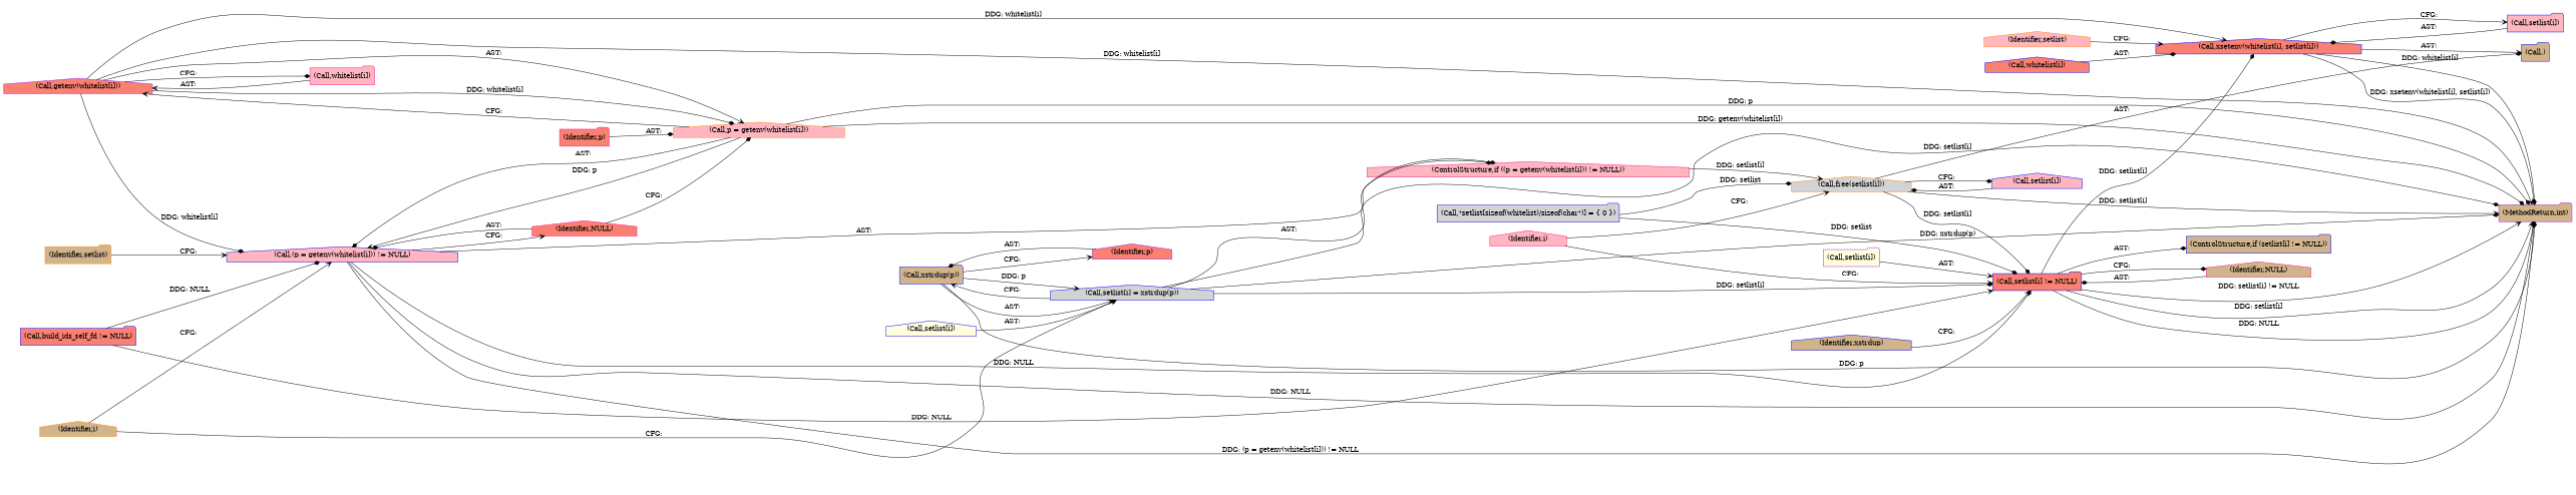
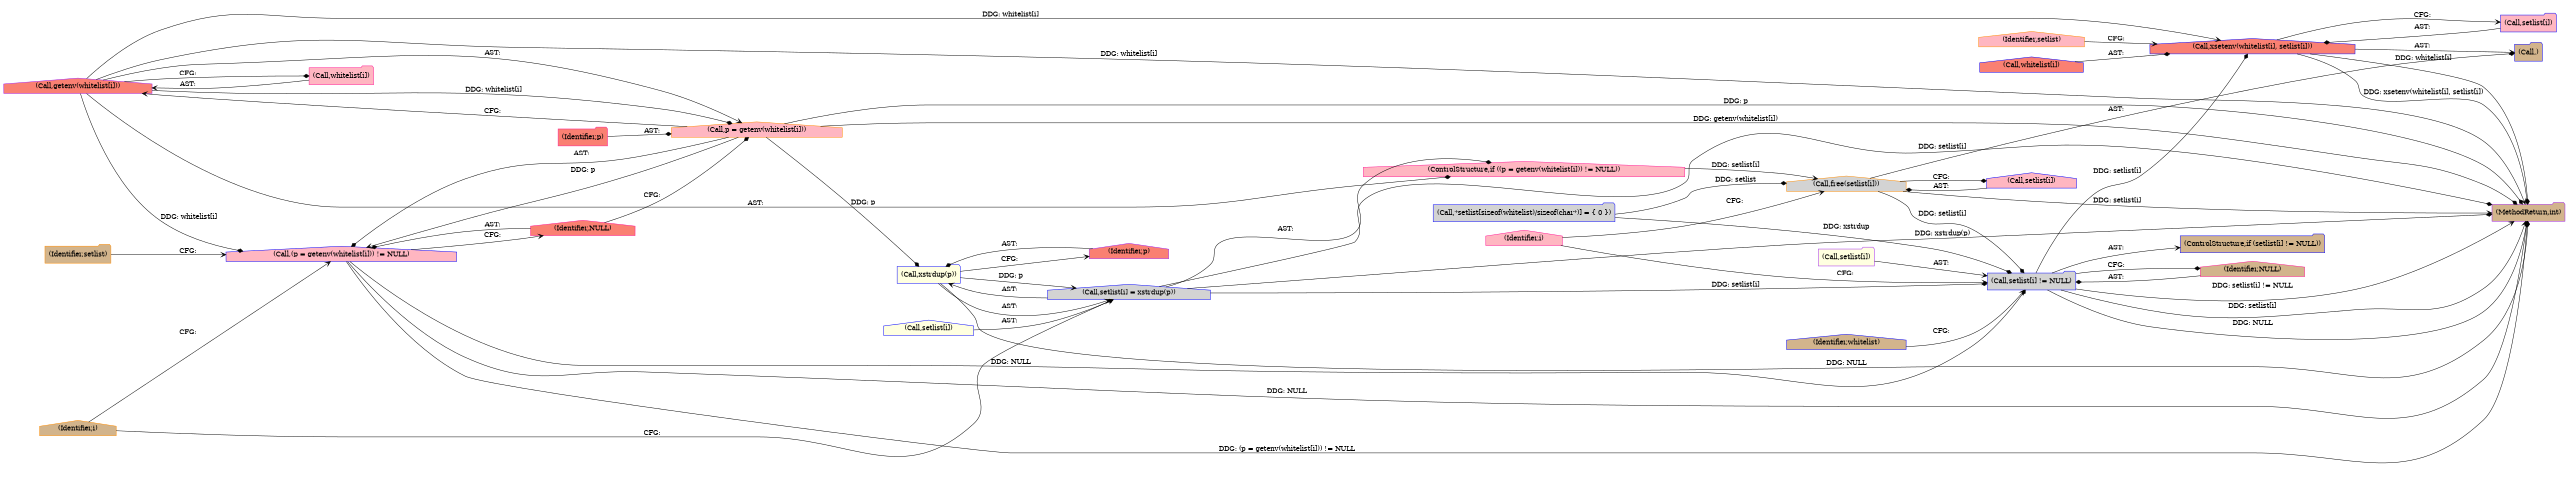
  digraph {
    rankdir=LR
    node [color=blue fillcolor=salmon shape=house style=filled]
    edge [arrowhead=diamond]
    n1 [color=purple label="(Call,getenv(whitelist[i]))"]
    n2 [fillcolor=lightpink label="(Call,(p = getenv(whitelist[i])) != NULL)"]
    n3 [label="(Call,xsetenv(whitelist[i], setlist[i]))"]
    n4 [color=darkorange fillcolor=lightpink label="(Call,p = getenv(whitelist[i]))"]
    n5 [color=deeppink fillcolor=lightpink label="(Call,whitelist[i])" shape=folder]
    n6 [color=purple fillcolor=tan label="(MethodReturn,int)" shape=folder]
-   n7 [label="(Call,setlist[i] != NULL)" shape=folder]
+   n7 [fillcolor=lightgrey label="(Call,setlist[i] != NULL)" shape=folder]
    n8 [color=deeppink label="(Identifier,NULL)"]
    n9 [color=deeppink fillcolor=lightpink label="(ControlStructure,if ((p = getenv(whitelist[i])) != NULL))"]
    n10 [fillcolor=tan label="(Call,)" shape=folder]
    n11 [fillcolor=lightpink label="(Call,setlist[i])" shape=folder]
-   n12 [fillcolor=tan label="(Call,xstrdup(p))" shape=folder]
+   n12 [fillcolor=lightyellow label="(Call,xstrdup(p))" shape=folder]
    n13 [fillcolor=tan label="(ControlStructure,if (setlist[i] != NULL))" shape=folder]
    n14 [color=deeppink fillcolor=tan label="(Identifier,NULL)"]
    n15 [color=darkorange fillcolor=lightgrey label="(Call,free(setlist[i]))"]
    n16 [fillcolor=lightpink label="(Call,setlist[i])"]
    n17 [fillcolor=lightgrey label="(Call,setlist[i] = xstrdup(p))"]
    n18 [color=purple label="(Identifier,p)"]
    n19 [fillcolor=lightgrey label="(Call,*setlist[sizeof(whitelist)/sizeof(char*)] = { 0 })" shape=folder]
    n20 [color=deeppink label="(Identifier,p)" shape=folder]
    n21 [color=darkorange fillcolor=lightpink label="(Identifier,setlist)"]
    n22 [fillcolor=lightyellow label="(Call,setlist[i])"]
    n23 [color=darkorange fillcolor=tan label="(Identifier,setlist)" shape=folder]
    n24 [color=deeppink fillcolor=lightpink label="(Identifier,i)"]
-   n25 [fillcolor=tan label="(Identifier,xstrdup)"]
+   n25 [fillcolor=tan label="(Identifier,whitelist)"]
    n26 [color=darkorange fillcolor=tan label="(Identifier,i)"]
-   n27 [label="(Call,build_ids_self_fd != NULL)" shape=folder]
    n28 [color=purple fillcolor=lightyellow label="(Call,setlist[i])" shape=folder]
    n29 [label="(Call,whitelist[i])"]
    n1 -> n2 [label="DDG: whitelist[i]"]
    n1 -> n3 [arrowhead=vee label="DDG: whitelist[i]"]
    n1 -> n4 [arrowhead=vee label="AST: "]
    n1 -> n4 [label="DDG: whitelist[i]"]
    n1 -> n5 [label="CFG: "]
    n1 -> n6 [arrowhead=vee label="DDG: whitelist[i]"]
    n2 -> n6 [label="DDG: NULL"]
    n2 -> n6 [label="DDG: (p = getenv(whitelist[i])) != NULL"]
    n2 -> n7 [label="DDG: NULL"]
    n2 -> n8 [arrowhead=vee label="CFG: "]
-   n2 -> n9 [label="AST: "]
+   n1 -> n9 [label="AST: "]
    n3 -> n6 [label="DDG: whitelist[i]"]
    n3 -> n6 [label="DDG: xsetenv(whitelist[i], setlist[i])"]
    n3 -> n10 [arrowhead=vee label="AST: "]
    n3 -> n11 [arrowhead=vee label="CFG: "]
    n4 -> n1 [arrowhead=vee label="CFG: "]
    n4 -> n2 [label="AST: "]
    n4 -> n2 [arrowhead=vee label="DDG: p"]
    n4 -> n6 [label="DDG: getenv(whitelist[i])"]
    n4 -> n6 [label="DDG: p"]
+   n4 -> n12 [label="DDG: p"]
    n5 -> n1 [arrowhead=vee label="AST: "]
    n7 -> n3 [label="DDG: setlist[i]"]
    n7 -> n6 [arrowhead=vee label="DDG: setlist[i] != NULL"]
    n7 -> n6 [arrowhead=vee label="DDG: setlist[i]"]
    n7 -> n6 [label="DDG: NULL"]
-   n7 -> n13 [label="AST: "]
+   n7 -> n13 [arrowhead=vee label="AST: "]
    n7 -> n14 [label="CFG: "]
    n8 -> n2 [label="AST: "]
    n8 -> n4 [label="CFG: "]
    n9 -> n15 [arrowhead=vee label="DDG: setlist[i]"]
    n11 -> n3 [label="AST: "]
-   n12 -> n6 [label="DDG: p"]
+   n12 -> n6 [label="DDG: NULL"]
    n12 -> n17 [arrowhead=vee label="AST: "]
    n12 -> n17 [arrowhead=vee label="DDG: p"]
    n12 -> n18 [arrowhead=vee label="CFG: "]
    n14 -> n7 [label="AST: "]
    n15 -> n6 [arrowhead=vee label="DDG: setlist[i]"]
    n15 -> n7 [label="DDG: setlist[i]"]
    n15 -> n10 [label="AST: "]
    n15 -> n16 [label="CFG: "]
    n16 -> n15 [label="AST: "]
    n17 -> n6 [label="DDG: xstrdup(p)"]
    n17 -> n6 [label="DDG: setlist[i]"]
    n17 -> n7 [label="DDG: setlist[i]"]
    n17 -> n9 [label="AST: "]
-   n17 -> n12 [arrowhead=vee label="CFG: "]
+   n17 -> n12 [arrowhead=vee label="AST: "]
    n18 -> n12 [label="AST: "]
-   n19 -> n7 [label="DDG: setlist"]
+   n19 -> n7 [label="DDG: xstrdup"]
    n19 -> n15 [label="DDG: setlist"]
    n20 -> n4 [label="AST: "]
    n21 -> n3 [arrowhead=vee label="CFG: "]
    n22 -> n17 [arrowhead=vee label="AST: "]
    n23 -> n2 [arrowhead=vee label="CFG: "]
    n24 -> n7 [arrowhead=vee label="CFG: "]
    n24 -> n15 [arrowhead=vee label="CFG: "]
    n25 -> n7 [arrowhead=vee label="CFG: "]
    n26 -> n2 [arrowhead=vee label="CFG: "]
    n26 -> n17 [label="CFG: "]
-   n27 -> n2 [label="DDG: NULL"]
-   n27 -> n7 [arrowhead=vee label="DDG: NULL"]
    n28 -> n7 [arrowhead=vee label="AST: "]
    n29 -> n3 [label="AST: "]
  }
